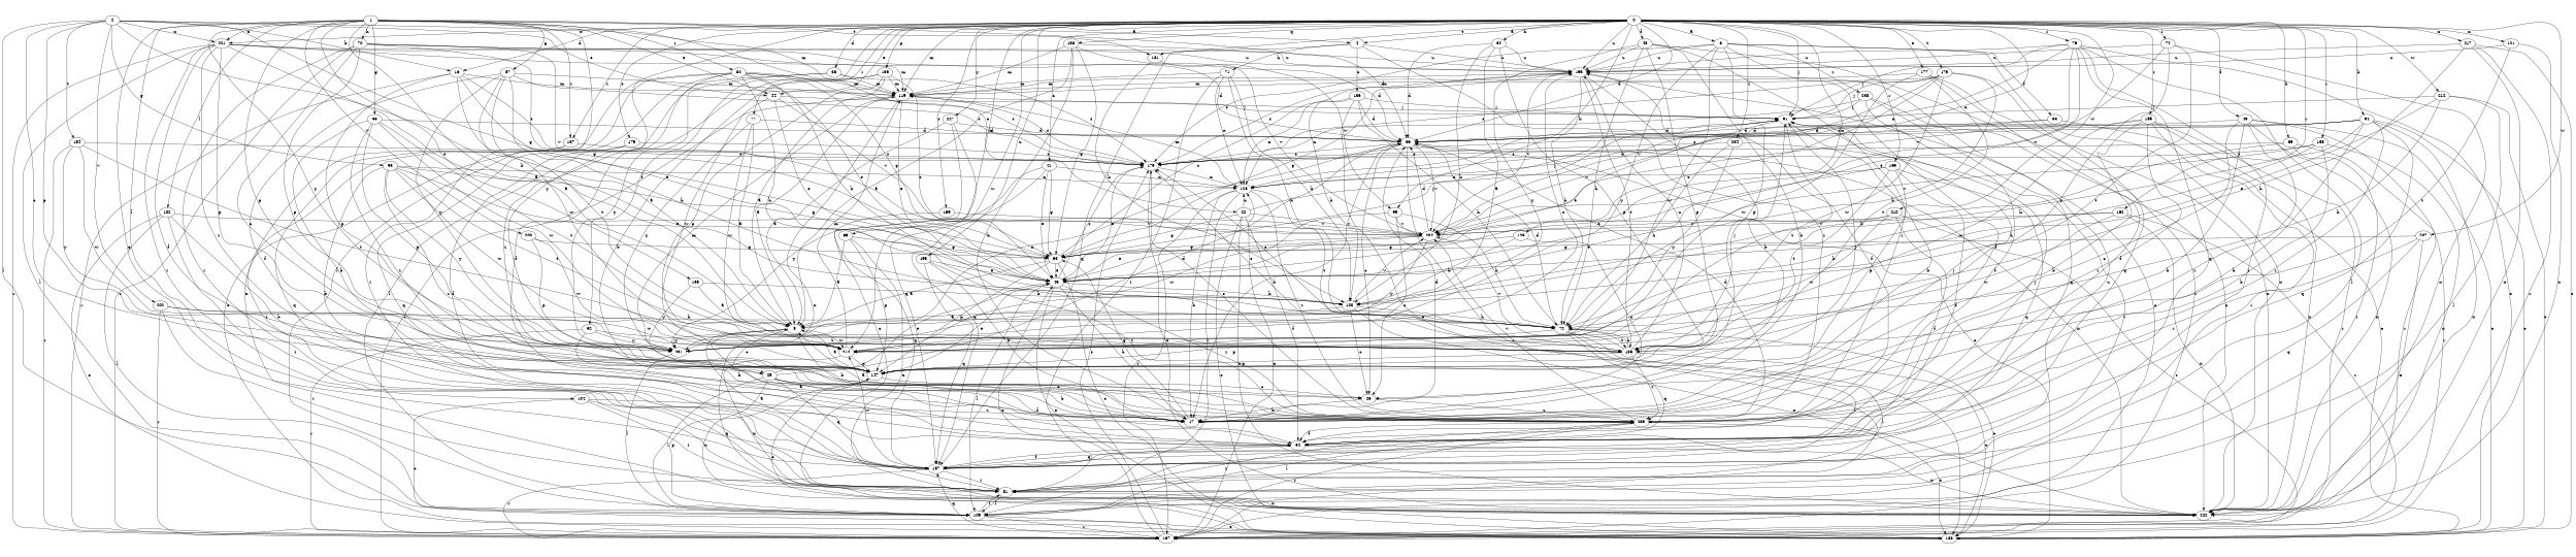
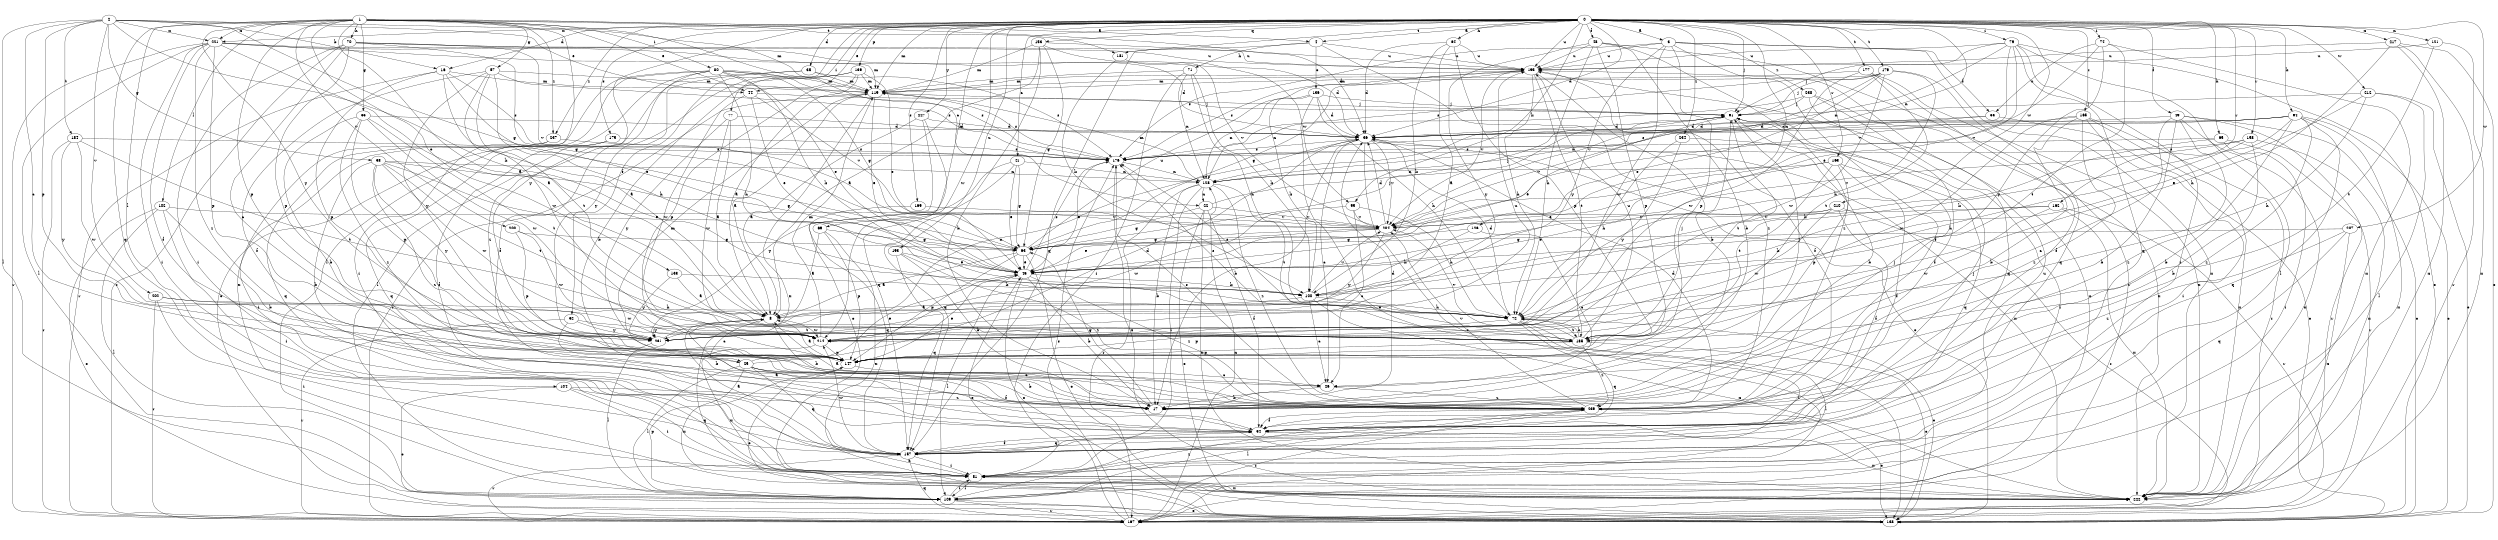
  strict digraph {
    0
    3
    4
    16
    21
    35
    36
    44
    48
    49
    52
    64
    65
    69
    74
    77
    79
    91
    94
    95
    119
    121
    126
    128
    139
    153
    158
    162
    163
    165
    169
    175
    177
    179
    181
    193
    195
    207
    210
    212
    214
    217
    221
    227
    231
    234
-   237 [label=137]
+   237
    147
    53
    54
    176
    222
    238
    157
    71
    136
    239
    8
    45
    167
    63
    109
    17
    138
    204
    26
    72
    185
    100
    81
    1
    22
    55
    57
    70
    80
    102
    104
    133
    200
    25
    2
    58
    184
    202
    0 -> 3 [label=a]
    0 -> 4 [label=a]
    0 -> 16 [label=d]
    0 -> 21 [label=c]
    0 -> 35 [label=d]
    0 -> 36 [label=d]
    0 -> 44 [label=e]
    0 -> 48 [label=f]
    0 -> 49 [label=f]
    0 -> 52 [label=f]
    0 -> 64 [label=h]
    0 -> 65 [label=h]
    0 -> 69 [label=h]
    0 -> 74 [label=i]
    0 -> 77 [label=i]
    0 -> 79 [label=i]
    0 -> 91 [label=j]
    0 -> 94 [label=k]
    0 -> 95 [label=k]
    0 -> 119 [label=m]
    0 -> 121 [label=n]
    0 -> 126 [label=n]
    0 -> 128 [label=n]
    0 -> 139 [label=p]
    0 -> 153 [label=q]
    0 -> 158 [label=r]
    0 -> 162 [label=r]
    0 -> 163 [label=r]
    0 -> 165 [label=r]
    0 -> 169 [label=s]
    0 -> 175 [label=s]
-   0 -> 177 [label=e]
+   0 -> 177 [label=t]
    0 -> 179 [label=t]
    0 -> 181 [label=t]
    0 -> 193 [label=u]
    0 -> 195 [label=u]
    0 -> 207 [label=w]
    0 -> 210 [label=w]
    0 -> 212 [label=w]
    0 -> 214 [label=w]
    0 -> 217 [label=x]
    0 -> 221 [label=x]
    0 -> 227 [label=y]
    0 -> 231 [label=y]
    0 -> 234 [label=z]
    0 -> 237 [label=z]
    3 -> 195 [label=u]
    3 -> 214 [label=w]
    3 -> 231 [label=y]
    3 -> 147 [label=p]
    3 -> 53 [label=f]
    3 -> 54 [label=f]
    3 -> 176 [label=s]
    3 -> 222 [label=x]
    3 -> 238 [label=z]
    4 -> 195 [label=u]
    4 -> 157 [label=q]
    4 -> 71 [label=h]
    4 -> 136 [label=o]
    4 -> 239 [label=z]
    16 -> 119 [label=m]
    16 -> 147 [label=p]
    16 -> 176 [label=s]
    16 -> 8 [label=a]
    16 -> 45 [label=e]
    16 -> 167 [label=r]
    21 -> 128 [label=n]
    21 -> 231 [label=y]
    21 -> 157 [label=q]
    21 -> 45 [label=e]
    21 -> 63 [label=g]
    35 -> 119 [label=m]
    35 -> 231 [label=y]
    35 -> 176 [label=s]
    35 -> 109 [label=l]
    36 -> 176 [label=s]
    36 -> 222 [label=x]
    36 -> 167 [label=r]
    36 -> 17 [label=b]
    36 -> 138 [label=o]
    36 -> 204 [label=v]
    36 -> 26 [label=c]
    44 -> 91 [label=j]
    44 -> 214 [label=w]
    44 -> 45 [label=e]
    44 -> 204 [label=v]
    48 -> 195 [label=u]
    48 -> 231 [label=y]
    48 -> 147 [label=p]
    48 -> 239 [label=z]
    48 -> 167 [label=r]
    48 -> 17 [label=b]
    48 -> 72 [label=h]
    49 -> 36 [label=d]
    49 -> 222 [label=x]
    49 -> 239 [label=z]
    49 -> 167 [label=r]
    49 -> 17 [label=b]
    49 -> 138 [label=o]
    49 -> 26 [label=c]
    52 -> 231 [label=y]
    52 -> 167 [label=r]
    52 -> 17 [label=b]
    52 -> 185 [label=t]
    64 -> 36 [label=d]
    64 -> 195 [label=u]
    64 -> 147 [label=p]
    64 -> 8 [label=a]
    64 -> 100 [label=k]
    65 -> 176 [label=s]
    65 -> 167 [label=r]
    65 -> 100 [label=k]
    65 -> 81 [label=i]
    69 -> 147 [label=p]
    69 -> 222 [label=x]
    69 -> 8 [label=a]
    69 -> 63 [label=g]
-   74 -> 195 [label=u]
+   74 -> 53 [label=u]
    74 -> 231 [label=y]
    74 -> 222 [label=x]
    74 -> 204 [label=v]
    74 -> 185 [label=t]
    77 -> 36 [label=d]
    77 -> 214 [label=w]
    77 -> 231 [label=y]
    77 -> 8 [label=a]
    79 -> 91 [label=j]
    79 -> 128 [label=n]
    79 -> 195 [label=u]
    79 -> 157 [label=q]
    79 -> 45 [label=e]
    79 -> 109 [label=l]
    79 -> 138 [label=o]
    79 -> 204 [label=v]
    79 -> 81 [label=i]
    91 -> 36 [label=d]
    91 -> 45 [label=e]
    91 -> 17 [label=b]
    91 -> 185 [label=t]
    94 -> 36 [label=d]
    94 -> 128 [label=n]
    94 -> 176 [label=s]
    94 -> 222 [label=x]
    94 -> 157 [label=q]
    94 -> 239 [label=z]
    94 -> 17 [label=b]
    94 -> 138 [label=o]
    94 -> 100 [label=k]
    95 -> 214 [label=w]
    95 -> 204 [label=v]
    95 -> 26 [label=c]
    95 -> 72 [label=h]
    119 -> 91 [label=j]
    119 -> 176 [label=s]
    119 -> 222 [label=x]
    119 -> 8 [label=a]
    119 -> 45 [label=e]
    119 -> 167 [label=r]
    121 -> 195 [label=u]
    121 -> 222 [label=x]
    121 -> 185 [label=t]
    126 -> 63 [label=g]
    126 -> 26 [label=c]
    126 -> 100 [label=k]
    128 -> 119 [label=m]
    128 -> 239 [label=z]
    128 -> 167 [label=r]
    128 -> 17 [label=b]
    128 -> 185 [label=t]
    128 -> 81 [label=i]
    139 -> 119 [label=m]
    139 -> 147 [label=p]
    139 -> 54 [label=f]
    139 -> 8 [label=a]
    139 -> 45 [label=e]
    139 -> 17 [label=b]
    153 -> 119 [label=m]
    153 -> 195 [label=u]
    153 -> 8 [label=a]
    153 -> 63 [label=g]
    153 -> 17 [label=b]
    153 -> 204 [label=v]
    158 -> 176 [label=s]
    158 -> 222 [label=x]
    158 -> 17 [label=b]
    158 -> 204 [label=v]
    158 -> 72 [label=h]
    162 -> 214 [label=w]
    162 -> 222 [label=x]
    162 -> 167 [label=r]
    162 -> 204 [label=v]
    162 -> 100 [label=k]
    163 -> 128 [label=n]
    163 -> 147 [label=p]
    163 -> 54 [label=f]
    163 -> 157 [label=q]
    163 -> 45 [label=e]
    163 -> 185 [label=t]
    165 -> 36 [label=d]
    165 -> 214 [label=w]
    165 -> 222 [label=x]
    165 -> 239 [label=z]
    165 -> 167 [label=r]
    165 -> 17 [label=b]
    165 -> 81 [label=i]
    169 -> 157 [label=q]
    169 -> 204 [label=v]
    175 -> 54 [label=f]
    175 -> 176 [label=s]
    175 -> 157 [label=q]
    177 -> 119 [label=m]
    177 -> 214 [label=w]
    177 -> 54 [label=f]
    177 -> 222 [label=x]
    177 -> 185 [label=t]
    179 -> 91 [label=j]
    179 -> 119 [label=m]
    179 -> 214 [label=w]
    179 -> 176 [label=s]
    179 -> 157 [label=q]
    179 -> 45 [label=e]
    179 -> 204 [label=v]
    179 -> 72 [label=h]
    181 -> 95 [label=w]
    181 -> 100 [label=k]
    193 -> 157 [label=q]
    193 -> 239 [label=z]
    193 -> 45 [label=e]
    193 -> 17 [label=b]
    195 -> 119 [label=m]
    195 -> 54 [label=f]
    195 -> 176 [label=s]
    195 -> 63 [label=g]
    195 -> 17 [label=b]
    195 -> 204 [label=v]
    195 -> 72 [label=h]
    195 -> 185 [label=t]
    207 -> 222 [label=x]
    207 -> 157 [label=q]
    207 -> 239 [label=z]
    207 -> 63 [label=g]
    210 -> 214 [label=w]
    210 -> 54 [label=f]
    210 -> 45 [label=e]
    210 -> 167 [label=r]
    210 -> 204 [label=v]
    212 -> 91 [label=j]
    212 -> 45 [label=e]
    212 -> 109 [label=l]
    212 -> 138 [label=o]
    212 -> 72 [label=h]
    214 -> 119 [label=m]
    214 -> 195 [label=u]
    214 -> 147 [label=p]
    214 -> 222 [label=x]
    217 -> 195 [label=u]
    217 -> 222 [label=x]
    217 -> 167 [label=r]
    217 -> 138 [label=o]
    217 -> 72 [label=h]
    221 -> 36 [label=d]
    221 -> 119 [label=m]
    221 -> 195 [label=u]
    221 -> 147 [label=p]
    221 -> 54 [label=f]
    221 -> 239 [label=z]
    221 -> 8 [label=a]
    221 -> 167 [label=r]
    221 -> 109 [label=l]
    221 -> 81 [label=i]
    227 -> 36 [label=d]
    227 -> 157 [label=q]
    227 -> 8 [label=a]
    227 -> 138 [label=o]
    231 -> 36 [label=n]
    231 -> 109 [label=l]
    234 -> 231 [label=y]
-   234 -> 176 [label=s]
    234 -> 72 [label=h]
    234 -> 81 [label=i]
    237 -> 176 [label=s]
    237 -> 157 [label=q]
    237 -> 81 [label=i]
    147 -> 91 [label=j]
    147 -> 8 [label=a]
    147 -> 45 [label=e]
    147 -> 138 [label=o]
    147 -> 26 [label=c]
    53 -> 36 [label=d]
    53 -> 138 [label=o]
    53 -> 204 [label=v]
    54 -> 91 [label=j]
    54 -> 222 [label=x]
    54 -> 157 [label=q]
    54 -> 8 [label=a]
    176 -> 128 [label=n]
    176 -> 222 [label=x]
    176 -> 45 [label=e]
    238 -> 91 [label=j]
    238 -> 128 [label=n]
    238 -> 54 [label=f]
    238 -> 222 [label=x]
    238 -> 157 [label=q]
    157 -> 214 [label=w]
    157 -> 54 [label=f]
    157 -> 8 [label=a]
    157 -> 167 [label=r]
    157 -> 81 [label=i]
    71 -> 119 [label=m]
    71 -> 128 [label=n]
    71 -> 72 [label=h]
    71 -> 100 [label=k]
    71 -> 81 [label=i]
    136 -> 36 [label=d]
    136 -> 91 [label=j]
    136 -> 128 [label=n]
    136 -> 138 [label=o]
    136 -> 72 [label=h]
    136 -> 100 [label=k]
    239 -> 36 [label=d]
    239 -> 54 [label=f]
    239 -> 176 [label=s]
    239 -> 8 [label=a]
    239 -> 167 [label=r]
    239 -> 109 [label=l]
    239 -> 138 [label=o]
    239 -> 204 [label=v]
    8 -> 214 [label=w]
    8 -> 231 [label=y]
    8 -> 17 [label=b]
    8 -> 25 [label=c]
    45 -> 176 [label=s]
    45 -> 239 [label=z]
    45 -> 109 [label=l]
    45 -> 17 [label=b]
    45 -> 138 [label=o]
    45 -> 100 [label=k]
    167 -> 128 [label=n]
    167 -> 195 [label=u]
    167 -> 176 [label=s]
    167 -> 157 [label=q]
    167 -> 45 [label=e]
    63 -> 91 [label=j]
    63 -> 195 [label=u]
    63 -> 147 [label=p]
    63 -> 8 [label=a]
    63 -> 45 [label=e]
    63 -> 138 [label=o]
    109 -> 147 [label=p]
    109 -> 239 [label=z]
    109 -> 167 [label=r]
    109 -> 138 [label=o]
    109 -> 81 [label=i]
    17 -> 36 [label=d]
    17 -> 91 [label=j]
    17 -> 63 [label=g]
    204 -> 36 [label=d]
    204 -> 231 [label=y]
    204 -> 45 [label=e]
    204 -> 63 [label=g]
    26 -> 239 [label=z]
    26 -> 17 [label=b]
    72 -> 36 [label=d]
    72 -> 147 [label=p]
    72 -> 176 [label=s]
    72 -> 157 [label=q]
    72 -> 109 [label=l]
    72 -> 138 [label=o]
    72 -> 185 [label=t]
    72 -> 81 [label=i]
    185 -> 91 [label=j]
    185 -> 195 [label=u]
    185 -> 147 [label=p]
    185 -> 176 [label=s]
    185 -> 239 [label=z]
    185 -> 138 [label=o]
    185 -> 204 [label=v]
    185 -> 72 [label=h]
    100 -> 222 [label=x]
    100 -> 8 [label=a]
    100 -> 204 [label=v]
    100 -> 26 [label=c]
    100 -> 72 [label=h]
    81 -> 195 [label=u]
    81 -> 222 [label=x]
    81 -> 109 [label=l]
    1 -> 4 [label=a]
    1 -> 36 [label=d]
    1 -> 44 [label=e]
    1 -> 181 [label=t]
    1 -> 221 [label=x]
    1 -> 231 [label=y]
    1 -> 237 [label=z]
    1 -> 147 [label=p]
    1 -> 157 [label=q]
    1 -> 8 [label=a]
    1 -> 109 [label=l]
    1 -> 22 [label=c]
    1 -> 55 [label=g]
    1 -> 57 [label=g]
    1 -> 70 [label=h]
    1 -> 80 [label=i]
    1 -> 102 [label=l]
    1 -> 104 [label=l]
    1 -> 133 [label=o]
    1 -> 200 [label=v]
    22 -> 91 [label=j]
-   22 -> 128 [label=n]
+   128 -> 22 [label=n]
    22 -> 54 [label=f]
    22 -> 222 [label=x]
    22 -> 63 [label=g]
    22 -> 138 [label=o]
    22 -> 204 [label=v]
    55 -> 36 [label=d]
    55 -> 214 [label=w]
    55 -> 147 [label=p]
    55 -> 239 [label=z]
    55 -> 17 [label=b]
    55 -> 185 [label=t]
    57 -> 119 [label=m]
    57 -> 214 [label=w]
    57 -> 231 [label=y]
    57 -> 54 [label=f]
    57 -> 176 [label=s]
    57 -> 72 [label=h]
    57 -> 185 [label=t]
    70 -> 36 [label=d]
    70 -> 195 [label=u]
    70 -> 147 [label=p]
    70 -> 167 [label=r]
    70 -> 63 [label=g]
    70 -> 204 [label=v]
    70 -> 26 [label=c]
    70 -> 81 [label=i]
    80 -> 119 [label=m]
    80 -> 176 [label=s]
    80 -> 222 [label=x]
    80 -> 239 [label=z]
    80 -> 45 [label=e]
    80 -> 63 [label=g]
    80 -> 138 [label=o]
    80 -> 72 [label=h]
    80 -> 100 [label=k]
    80 -> 81 [label=i]
    102 -> 109 [label=l]
    102 -> 17 [label=b]
    102 -> 138 [label=o]
    102 -> 204 [label=v]
    102 -> 81 [label=i]
    104 -> 157 [label=q]
    104 -> 239 [label=z]
    104 -> 138 [label=o]
    104 -> 81 [label=i]
    133 -> 231 [label=y]
    133 -> 8 [label=a]
    133 -> 100 [label=k]
    200 -> 214 [label=w]
    200 -> 147 [label=p]
    200 -> 63 [label=g]
    25 -> 36 [label=d]
    25 -> 119 [label=m]
    25 -> 54 [label=f]
    25 -> 222 [label=x]
    25 -> 157 [label=q]
    25 -> 45 [label=e]
    25 -> 109 [label=l]
    25 -> 17 [label=b]
    25 -> 26 [label=c]
    2 -> 16 [label=b]
    2 -> 44 [label=e]
    2 -> 119 [label=m]
    2 -> 221 [label=x]
    2 -> 147 [label=p]
    2 -> 63 [label=g]
    2 -> 109 [label=l]
    2 -> 100 [label=k]
    2 -> 25 [label=c]
    2 -> 58 [label=g]
    2 -> 184 [label=t]
    2 -> 202 [label=v]
    58 -> 128 [label=n]
    58 -> 214 [label=w]
    58 -> 231 [label=y]
    58 -> 239 [label=z]
    58 -> 45 [label=e]
    58 -> 63 [label=g]
    58 -> 17 [label=b]
    58 -> 185 [label=t]
    184 -> 214 [label=w]
    184 -> 231 [label=y]
    184 -> 176 [label=s]
    184 -> 167 [label=r]
    184 -> 185 [label=t]
    202 -> 214 [label=w]
    202 -> 167 [label=r]
    202 -> 72 [label=h]
    202 -> 81 [label=i]
  }
